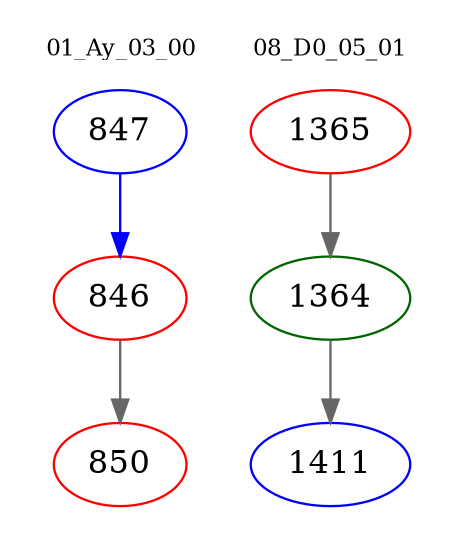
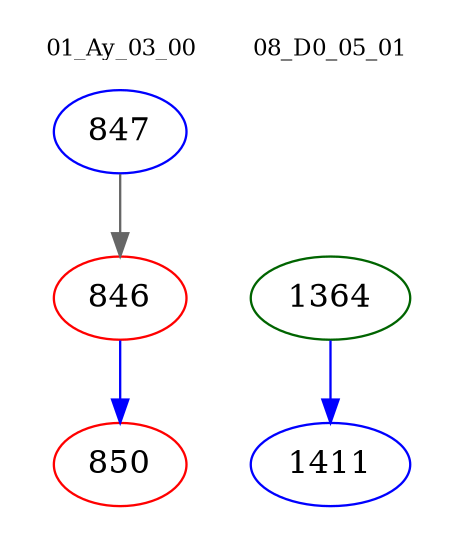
  digraph {
    node [color=red]
    edge [color=blue]
    n1 [color=blue label=847]
    n2 [label=846]
    n3 [label=850]
-   n4 [label=1365]
    n5 [color=darkgreen label=1364]
    n6 [color=blue label=1411]
    subgraph cluster_1 {
      color=white
      fontsize=10
      label="01_Ay_03_00"
      n1
      n2
      n3
    }
    subgraph cluster_2 {
      color=white
      fontsize=10
      label="08_D0_05_01"
-     n4
      n5
      n6
    }
-   n1 -> n2
-   n2 -> n3 [color=gray40]
-   n4 -> n5 [color=gray40]
-   n5 -> n6 [color=gray40]
+   n1 -> n2 [color=gray40]
+   n2 -> n3
+   n5 -> n6
  }
